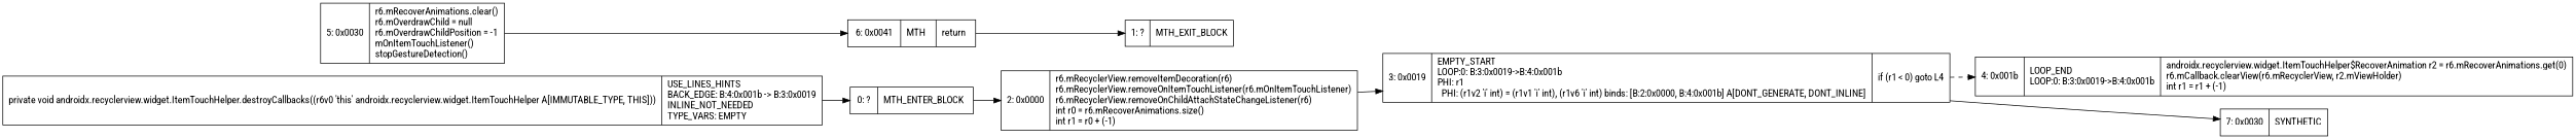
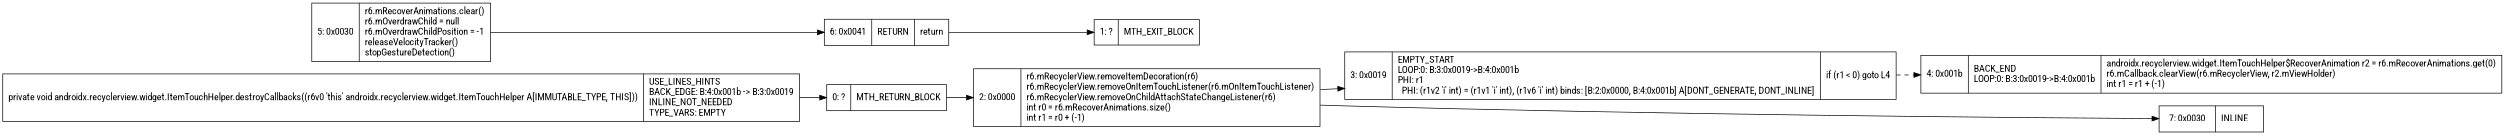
  digraph {
    fontname="Roboto Condensed"
    rankdir=LR
    node [fontname="Roboto Condensed" shape=record]
    edge [fontname="Roboto Condensed"]
-   n1 [label="{0\:\ ?|MTH_ENTER_BLOCK\l}"]
+   n1 [label="{0\:\ ?|MTH_RETURN_BLOCK\l}"]
    n2 [label="{2\:\ 0x0000|r6.mRecyclerView.removeItemDecoration(r6)\lr6.mRecyclerView.removeOnItemTouchListener(r6.mOnItemTouchListener)\lr6.mRecyclerView.removeOnChildAttachStateChangeListener(r6)\lint r0 = r6.mRecoverAnimations.size()\lint r1 = r0 + (\-1)\l}"]
    n3 [label="{3\:\ 0x0019|EMPTY_START\lLOOP:0: B:3:0x0019\-\>B:4:0x001b\lPHI: r1 \l  PHI: (r1v2 'i' int) = (r1v1 'i' int), (r1v6 'i' int) binds: [B:2:0x0000, B:4:0x001b] A[DONT_GENERATE, DONT_INLINE]\l|if (r1 \< 0) goto L4\l}"]
-   n4 [label="{4\:\ 0x001b|LOOP_END\lLOOP:0: B:3:0x0019\-\>B:4:0x001b\l|androidx.recyclerview.widget.ItemTouchHelper$RecoverAnimation r2 = r6.mRecoverAnimations.get(0)\lr6.mCallback.clearView(r6.mRecyclerView, r2.mViewHolder)\lint r1 = r1 + (\-1)\l}"]
-   n5 [label="{7\:\ 0x0030|SYNTHETIC\l}"]
-   n6 [label="{5\:\ 0x0030|r6.mRecoverAnimations.clear()\lr6.mOverdrawChild = null\lr6.mOverdrawChildPosition = \-1\lmOnItemTouchListener()\lstopGestureDetection()\l}"]
-   n7 [label="{6\:\ 0x0041|MTH\l|return\l}"]
+   n4 [label="{4\:\ 0x001b|BACK_END\lLOOP:0: B:3:0x0019\-\>B:4:0x001b\l|androidx.recyclerview.widget.ItemTouchHelper$RecoverAnimation r2 = r6.mRecoverAnimations.get(0)\lr6.mCallback.clearView(r6.mRecyclerView, r2.mViewHolder)\lint r1 = r1 + (\-1)\l}"]
+   n5 [label="{7\:\ 0x0030|INLINE\l}"]
+   n6 [label="{5\:\ 0x0030|r6.mRecoverAnimations.clear()\lr6.mOverdrawChild = null\lr6.mOverdrawChildPosition = \-1\lreleaseVelocityTracker()\lstopGestureDetection()\l}"]
+   n7 [label="{6\:\ 0x0041|RETURN\l|return\l}"]
    n8 [label="{1\:\ ?|MTH_EXIT_BLOCK\l}"]
    n9 [label="{private void androidx.recyclerview.widget.ItemTouchHelper.destroyCallbacks((r6v0 'this' androidx.recyclerview.widget.ItemTouchHelper A[IMMUTABLE_TYPE, THIS]))  | USE_LINES_HINTS\lBACK_EDGE: B:4:0x001b \-\> B:3:0x0019\lINLINE_NOT_NEEDED\lTYPE_VARS: EMPTY\l}"]
    n1 -> n2
    n2 -> n3
    n3 -> n4 [style=dashed]
-   n3 -> n5
+   n2 -> n5
    n6 -> n7
    n7 -> n8
    n9 -> n1
  }
